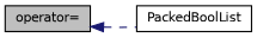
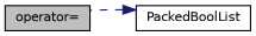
  digraph {
    rankdir=LR
    node [color=black fontname=Helvetica fontsize=10 shape=record]
    n1 [fillcolor=grey75 fontcolor=black height=0.2 label="operator=" style=filled width=0.4]
    n2 [height=0.2 label=PackedBoolList width=0.4]
-   n1 -> n2 [color=midnightblue dir=back fontname=Helvetica fontsize=10 labelfontname=Helvetica labelfontsize=10 style=dashed]
+   n2 -> n1 [color=midnightblue dir=back fontname=Helvetica fontsize=10 labelfontname=Helvetica labelfontsize=10 style=dashed]
  }
